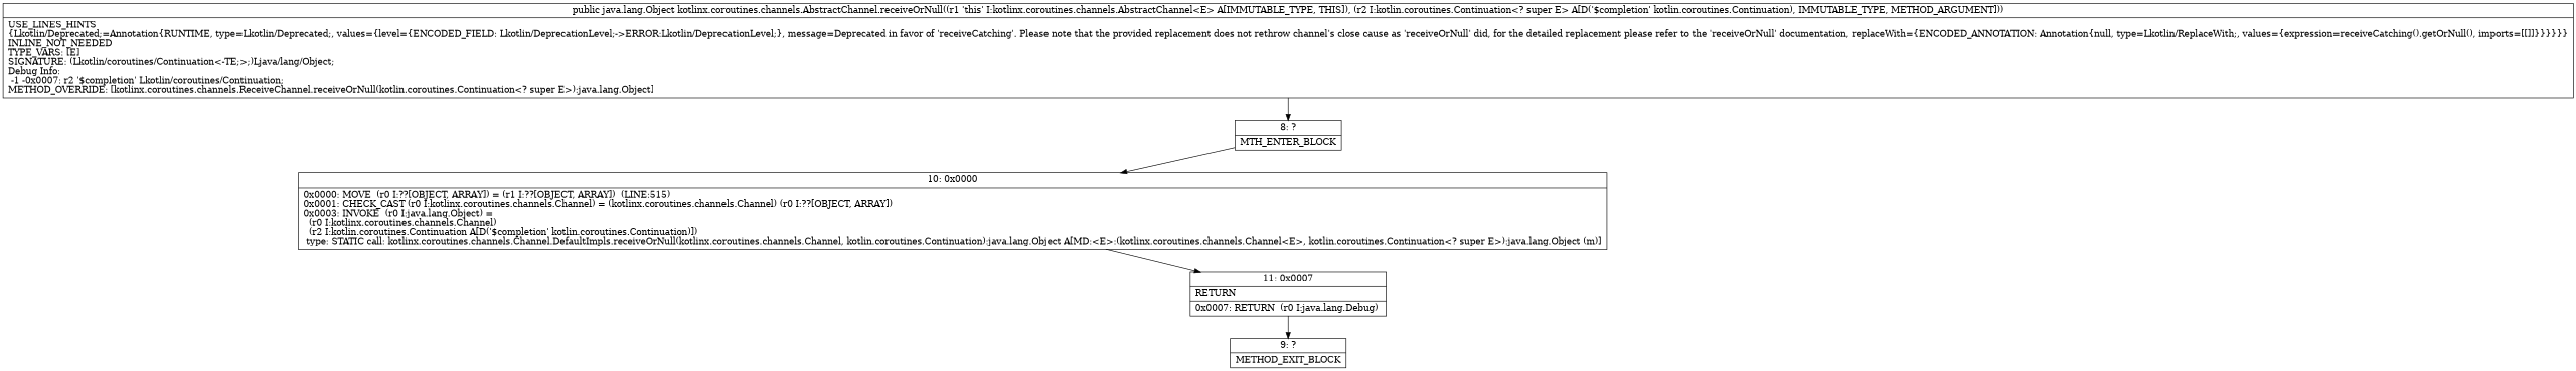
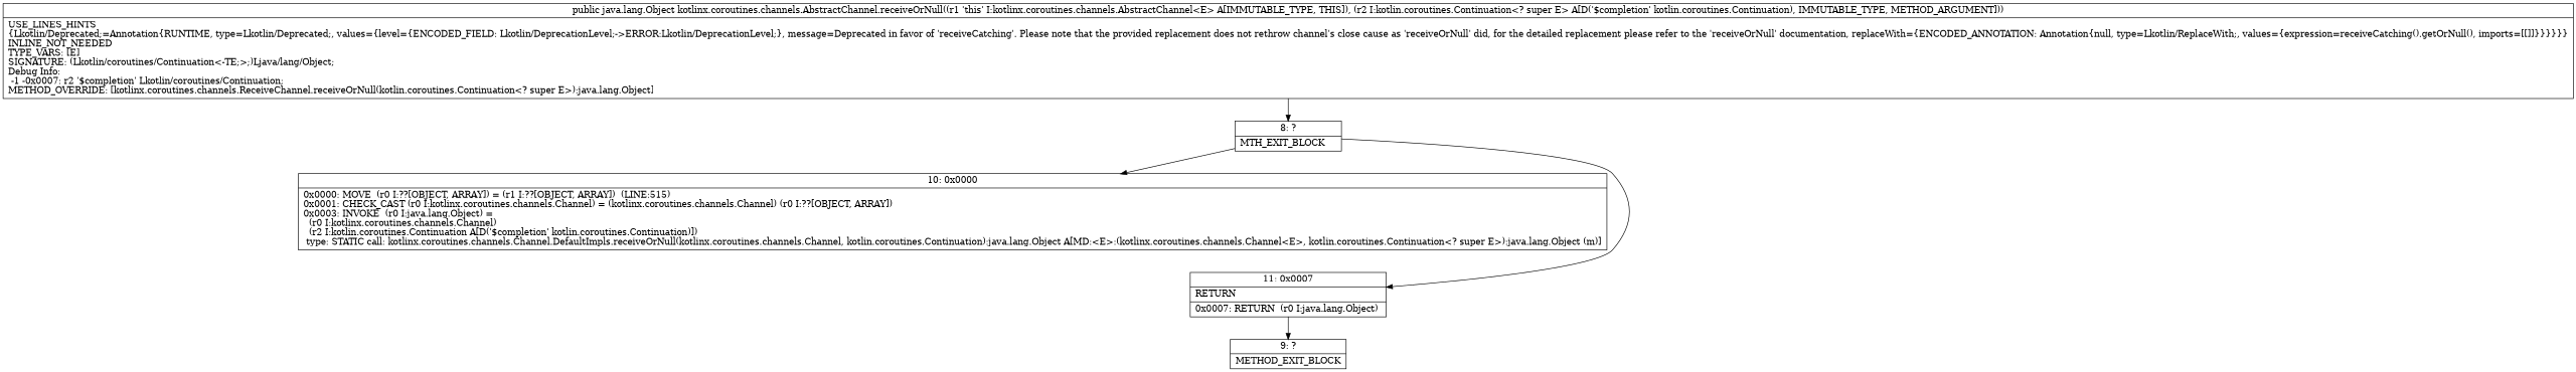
  digraph {
    node [shape=record]
-   n1 [label="{8\:\ ?|MTH_ENTER_BLOCK\l}"]
+   n1 [label="{8\:\ ?|MTH_EXIT_BLOCK\l}"]
    n2 [label="{10\:\ 0x0000|0x0000: MOVE  (r0 I:??[OBJECT, ARRAY]) = (r1 I:??[OBJECT, ARRAY])  (LINE:515)\l0x0001: CHECK_CAST (r0 I:kotlinx.coroutines.channels.Channel) = (kotlinx.coroutines.channels.Channel) (r0 I:??[OBJECT, ARRAY]) \l0x0003: INVOKE  (r0 I:java.lang.Object) = \l  (r0 I:kotlinx.coroutines.channels.Channel)\l  (r2 I:kotlin.coroutines.Continuation A[D('$completion' kotlin.coroutines.Continuation)])\l type: STATIC call: kotlinx.coroutines.channels.Channel.DefaultImpls.receiveOrNull(kotlinx.coroutines.channels.Channel, kotlin.coroutines.Continuation):java.lang.Object A[MD:\<E\>:(kotlinx.coroutines.channels.Channel\<E\>, kotlin.coroutines.Continuation\<? super E\>):java.lang.Object (m)]\l}"]
-   n3 [label="{11\:\ 0x0007|RETURN\l|0x0007: RETURN  (r0 I:java.lang.Debug) \l}"]
+   n3 [label="{11\:\ 0x0007|RETURN\l|0x0007: RETURN  (r0 I:java.lang.Object) \l}"]
    n4 [label="{9\:\ ?|METHOD_EXIT_BLOCK\l}"]
    n5 [label="{public java.lang.Object kotlinx.coroutines.channels.AbstractChannel.receiveOrNull((r1 'this' I:kotlinx.coroutines.channels.AbstractChannel\<E\> A[IMMUTABLE_TYPE, THIS]), (r2 I:kotlin.coroutines.Continuation\<? super E\> A[D('$completion' kotlin.coroutines.Continuation), IMMUTABLE_TYPE, METHOD_ARGUMENT]))  | USE_LINES_HINTS\l\{Lkotlin\/Deprecated;=Annotation\{RUNTIME, type=Lkotlin\/Deprecated;, values=\{level=\{ENCODED_FIELD: Lkotlin\/DeprecationLevel;\-\>ERROR:Lkotlin\/DeprecationLevel;\}, message=Deprecated in favor of 'receiveCatching'. Please note that the provided replacement does not rethrow channel's close cause as 'receiveOrNull' did, for the detailed replacement please refer to the 'receiveOrNull' documentation, replaceWith=\{ENCODED_ANNOTATION: Annotation\{null, type=Lkotlin\/ReplaceWith;, values=\{expression=receiveCatching().getOrNull(), imports=[[]]\}\}\}\}\}\}\lINLINE_NOT_NEEDED\lTYPE_VARS: [E]\lSIGNATURE: (Lkotlin\/coroutines\/Continuation\<\-TE;\>;)Ljava\/lang\/Object;\lDebug Info:\l  \-1 \-0x0007: r2 '$completion' Lkotlin\/coroutines\/Continuation;\lMETHOD_OVERRIDE: [kotlinx.coroutines.channels.ReceiveChannel.receiveOrNull(kotlin.coroutines.Continuation\<? super E\>):java.lang.Object]\l}"]
    n1 -> n2
-   n2 -> n3
+   n1 -> n3
    n3 -> n4
    n5 -> n1
  }
